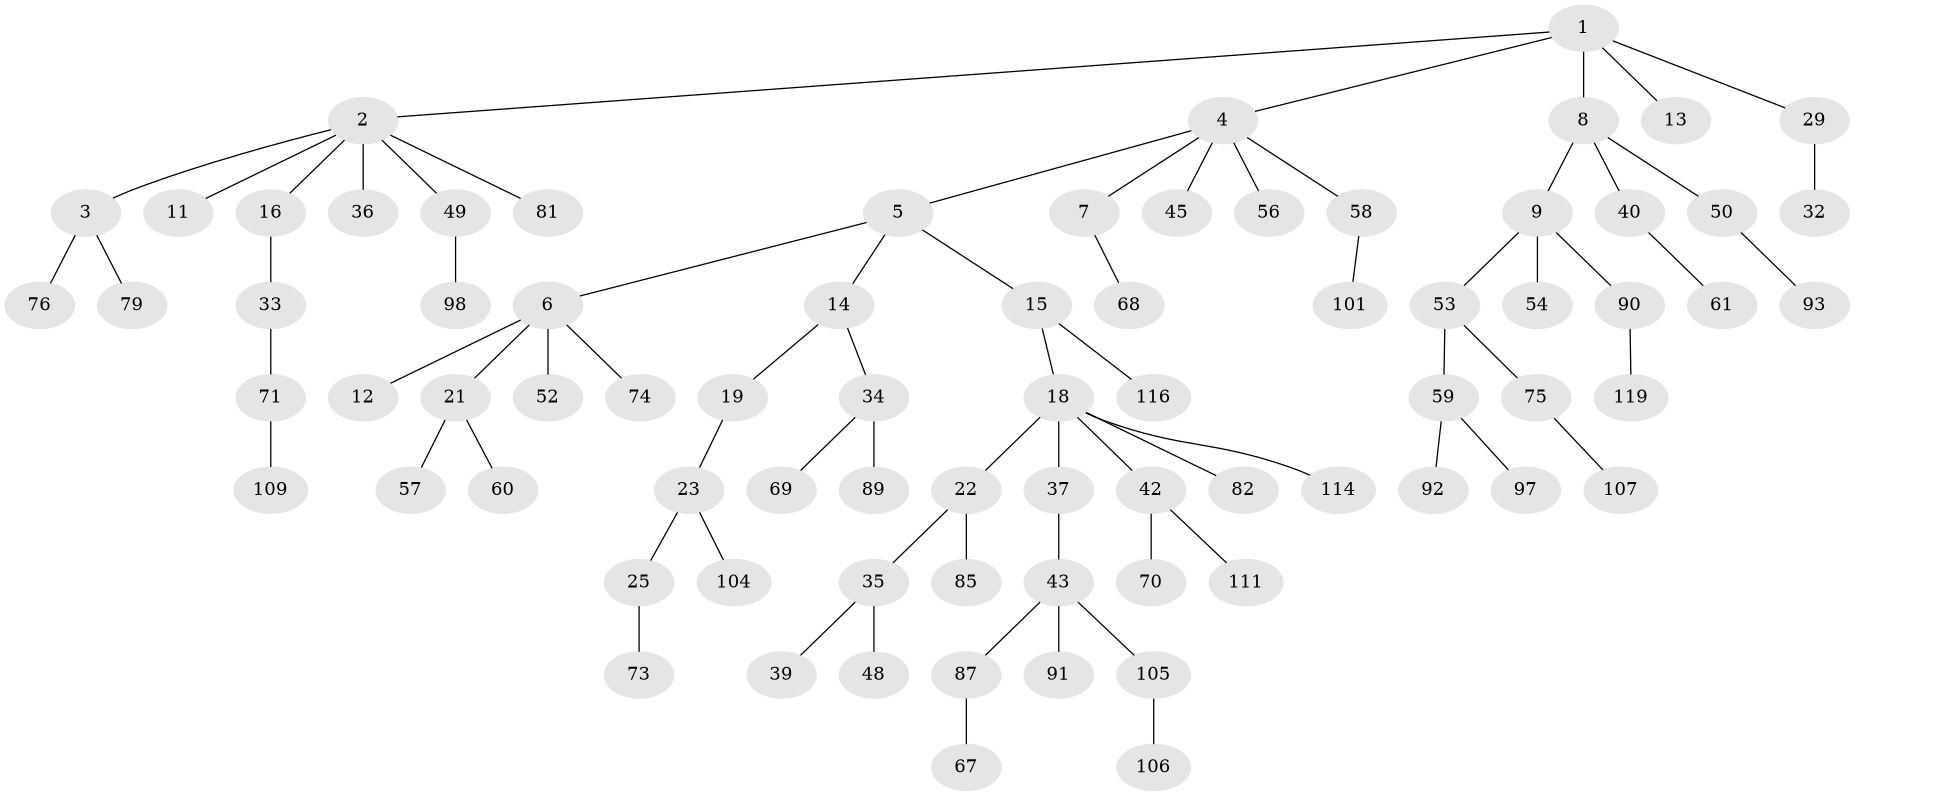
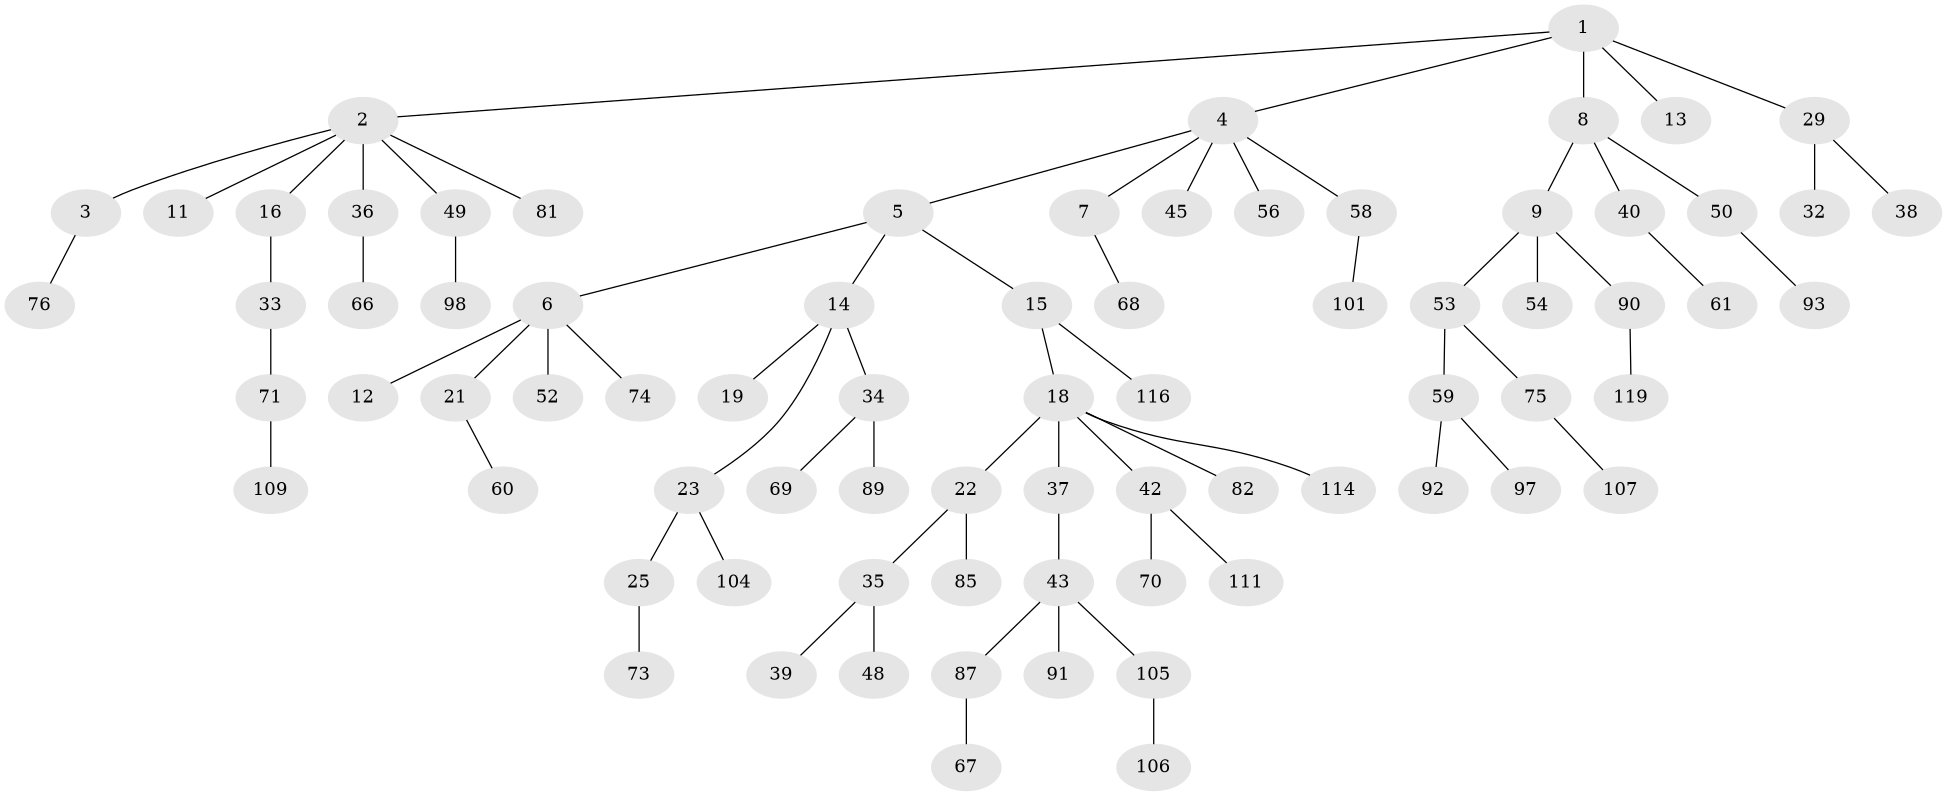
  graph {
    node [color=gray90 style=filled]
    1 [super="+64"]
    2 [super="+10"]
    4 [super="+27"]
    8 [super="+17"]
    13
    29
    3 [super="+22"]
    11 [super="+88"]
    16 [super="+44"]
    36
    49 [super="+65"]
    81
    5 [super="+47"]
    7 [super="+31"]
    45
    56
    58
    9 [super="+30"]
    40
    50
    32
+   38 [super="+51"]
    76 [super="+94"]
-   79 [super="+103"]
    33 [super="+55"]
+   66 [super="+83"]
    98 [super="+118"]
    6 [super="+42"]
    14 [super="+26"]
    15 [super="+63"]
    68
    101
    12 [super="+99"]
    21 [super="+28"]
    52
    74 [super="+112"]
    19
    23 [super="+115"]
    34
    18 [super="+20"]
    116
-   57
    60
    53
    54
    90 [super="+102"]
    61 [super="+78"]
    93
    59 [super="+77"]
    75
    119
    25
    104
    69 [super="+86"]
    89
    n56 [label=22 super="+84"]
    37 [super="+110"]
    n58 [label=42 super="+72"]
    82 [super="+95"]
    114
    71
    35 [super="+80"]
    85 [super="+108"]
    43 [super="+46"]
    70
    111 [super="+113"]
    73 [super="+96"]
    39 [super="+41"]
    48
    109
    87
    91 [super="+100"]
    105
    67
    106
    92 [super="+117"]
    97
    107
    1 -- 2
    1 -- 4
    1 -- 8
    1 -- 13
    1 -- 29
    2 -- 3
    2 -- 11
    2 -- 16
    2 -- 36
    2 -- 49
    2 -- 81
    4 -- 5
    4 -- 7
    4 -- 45
    4 -- 56
    4 -- 58
    8 -- 9
    8 -- 40
    8 -- 50
    29 -- 32
+   29 -- 38
    3 -- 76
-   3 -- 79
    16 -- 33
+   36 -- 66
    49 -- 98
    5 -- 6
    5 -- 14
    5 -- 15
    7 -- 68
    58 -- 101
    9 -- 53
    9 -- 54
    9 -- 90
    40 -- 61
    50 -- 93
    33 -- 71
    6 -- 12
    6 -- 21
    6 -- 52
    6 -- 74
    14 -- 19
-   19 -- 23
+   14 -- 23
    14 -- 34
    15 -- 18
    15 -- 116
-   21 -- 57
    21 -- 60
    23 -- 25
    23 -- 104
    34 -- 69
    34 -- 89
    18 -- n56
    18 -- 37
    18 -- n58
    18 -- 82
    18 -- 114
    53 -- 59
    53 -- 75
    90 -- 119
    59 -- 92
    59 -- 97
    75 -- 107
    25 -- 73
    n56 -- 35
    n56 -- 85
    37 -- 43
    n58 -- 70
    n58 -- 111
    71 -- 109
    35 -- 39
    35 -- 48
    43 -- 87
    43 -- 91
    43 -- 105
    87 -- 67
    105 -- 106
  }
